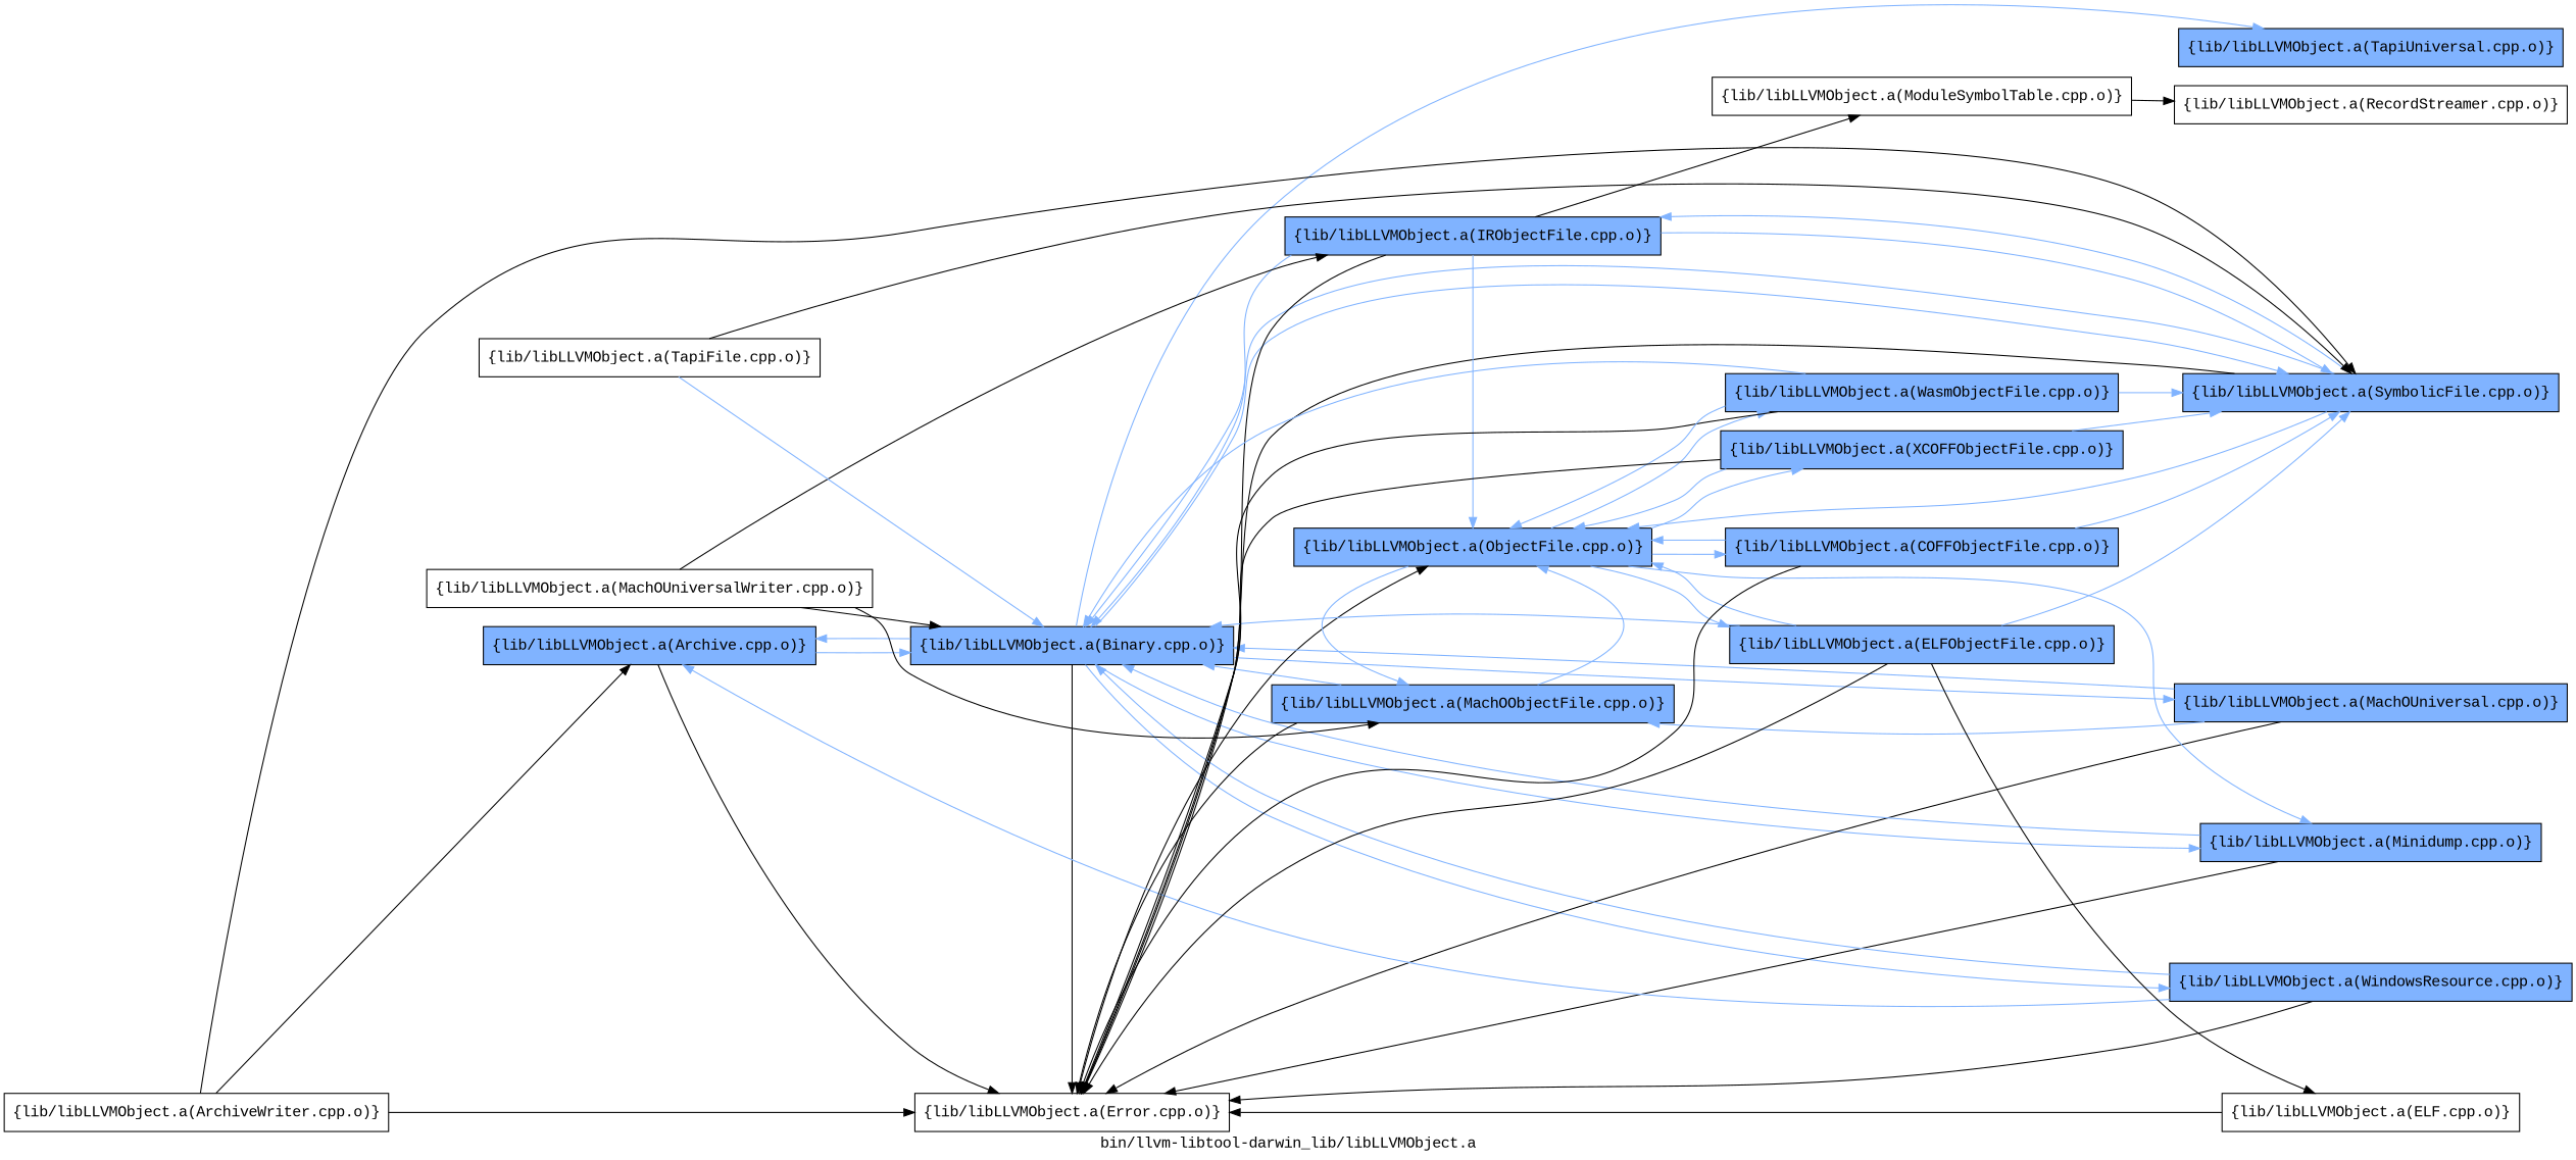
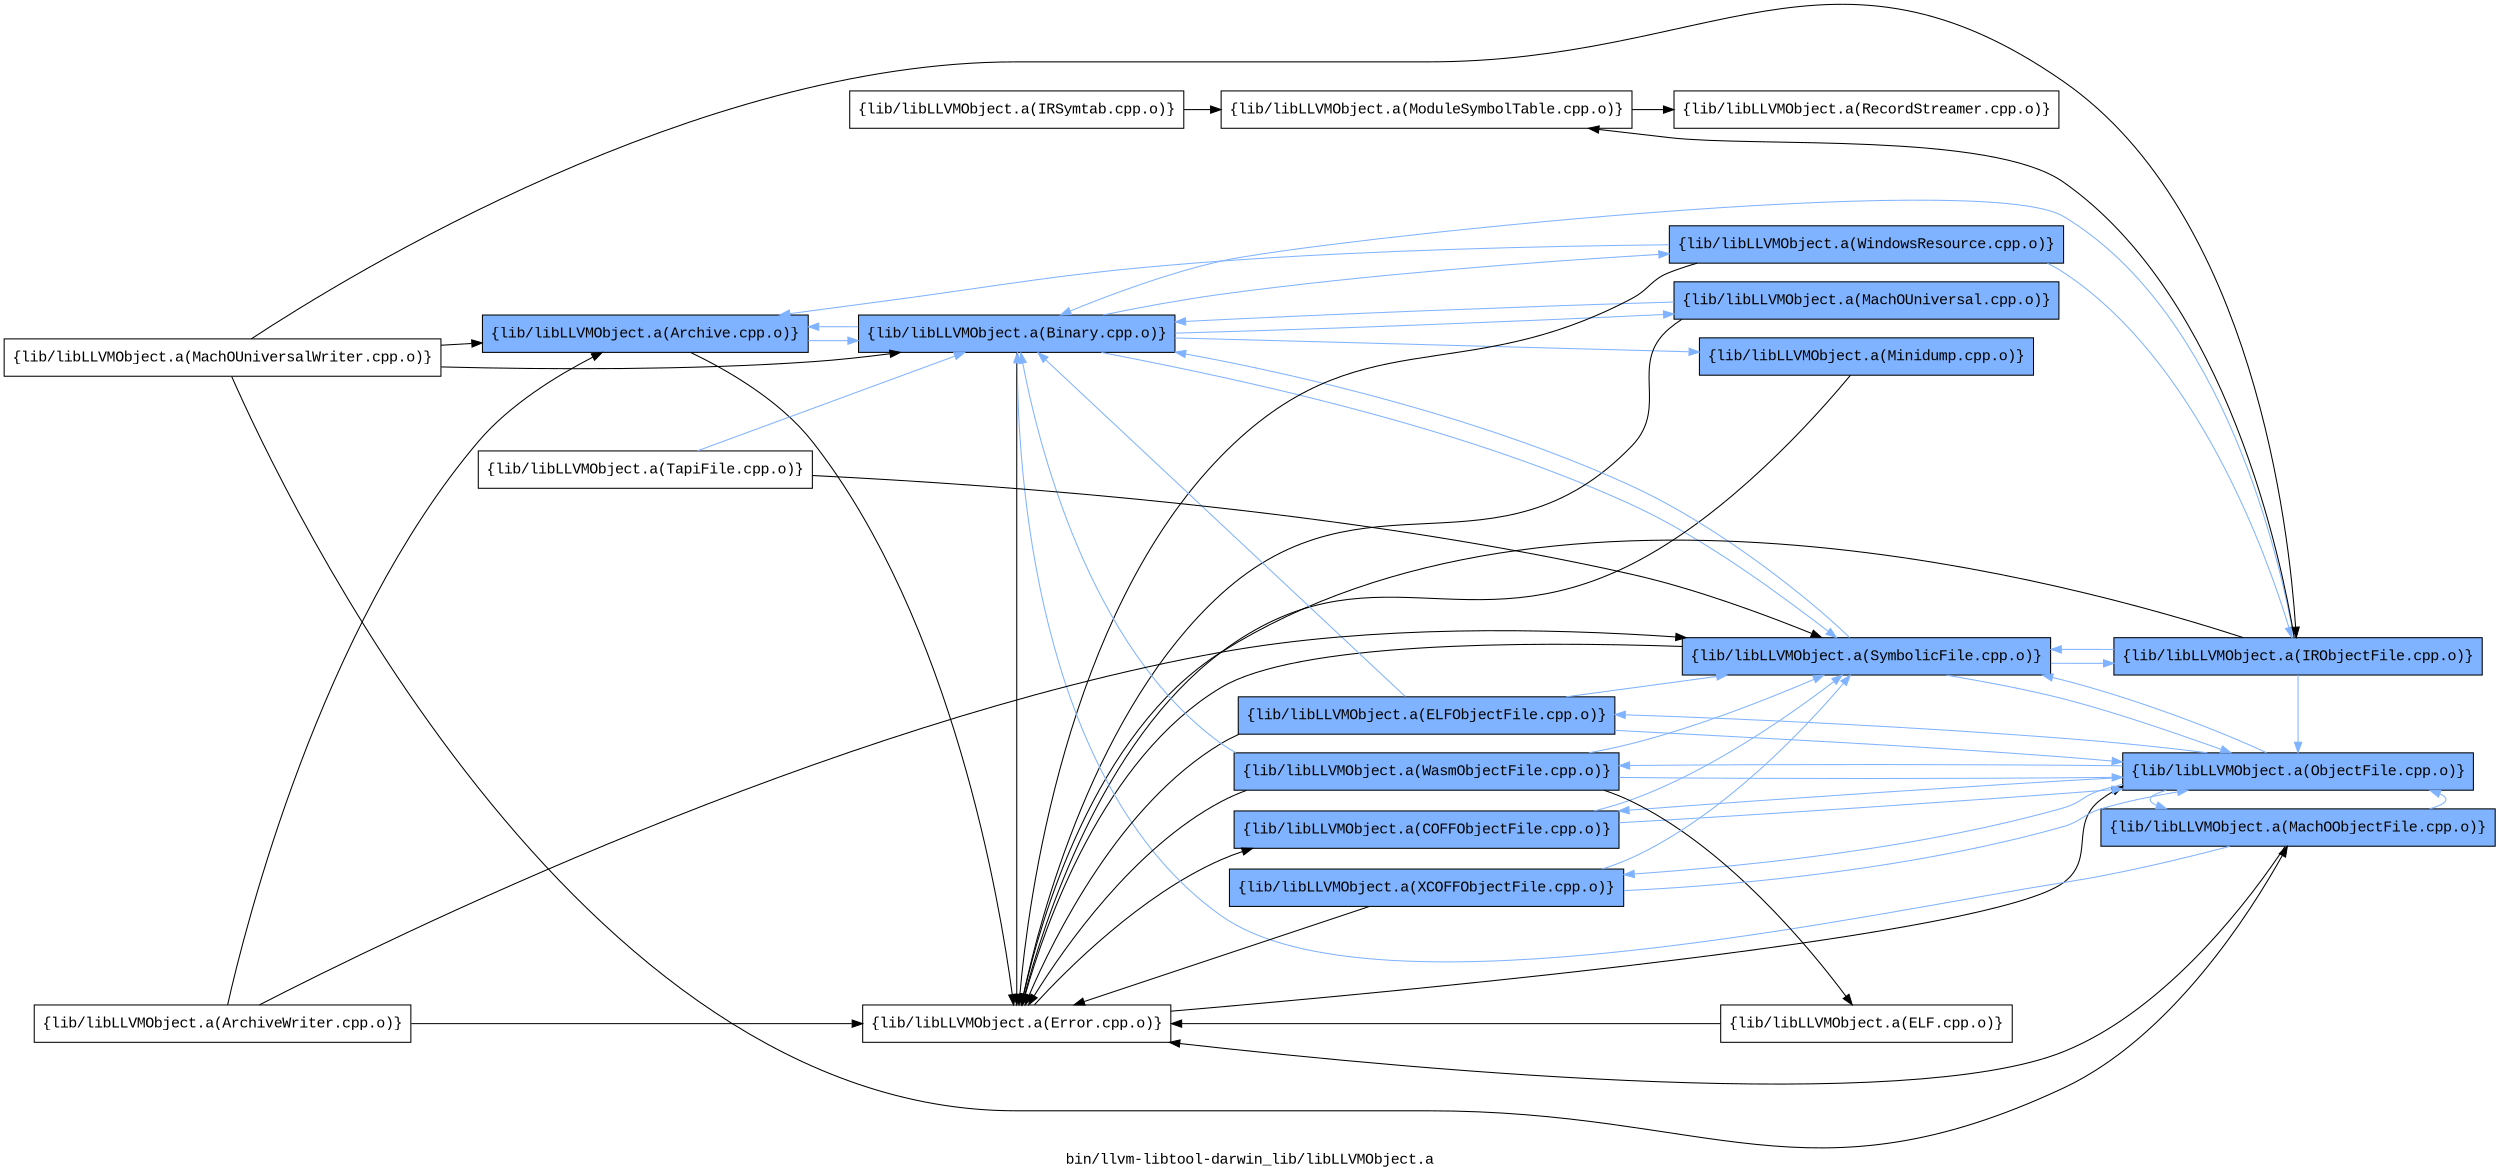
  digraph {
    fontname="Liberation Mono"
    label="bin/llvm-libtool-darwin_lib/libLLVMObject.a"
    rankdir=LR
    node [fillcolor="0.600000 0.5 1" fontname="Liberation Mono" group=1 shape=box style=filled]
    edge [color="0.600000 0.5 1" fontname="Liberation Mono"]
    n1 [label="{lib/libLLVMObject.a(Archive.cpp.o)}"]
    n2 [label="{lib/libLLVMObject.a(Binary.cpp.o)}"]
    n3 [group=0 label="{lib/libLLVMObject.a(Error.cpp.o)}" fillcolor="" style=""]
    n4 [label="{lib/libLLVMObject.a(MachOUniversal.cpp.o)}"]
    n5 [label="{lib/libLLVMObject.a(Minidump.cpp.o)}"]
    n6 [label="{lib/libLLVMObject.a(SymbolicFile.cpp.o)}"]
-   n7 [label="{lib/libLLVMObject.a(TapiUniversal.cpp.o)}"]
    n8 [label="{lib/libLLVMObject.a(WindowsResource.cpp.o)}"]
    n9 [label="{lib/libLLVMObject.a(IRObjectFile.cpp.o)}"]
    n10 [label="{lib/libLLVMObject.a(MachOObjectFile.cpp.o)}"]
    n11 [label="{lib/libLLVMObject.a(ObjectFile.cpp.o)}"]
    n12 [group=0 label="{lib/libLLVMObject.a(ModuleSymbolTable.cpp.o)}" fillcolor="" style=""]
    n13 [label="{lib/libLLVMObject.a(ELFObjectFile.cpp.o)}"]
    n14 [label="{lib/libLLVMObject.a(COFFObjectFile.cpp.o)}"]
    n15 [label="{lib/libLLVMObject.a(WasmObjectFile.cpp.o)}"]
    n16 [label="{lib/libLLVMObject.a(XCOFFObjectFile.cpp.o)}"]
    n17 [group=0 label="{lib/libLLVMObject.a(RecordStreamer.cpp.o)}" fillcolor="" style=""]
    n18 [group=0 label="{lib/libLLVMObject.a(ELF.cpp.o)}" fillcolor="" style=""]
    n19 [group=0 label="{lib/libLLVMObject.a(ArchiveWriter.cpp.o)}" fillcolor="" style=""]
    n20 [group=0 label="{lib/libLLVMObject.a(MachOUniversalWriter.cpp.o)}" fillcolor="" style=""]
+   n21 [group=0 label="{lib/libLLVMObject.a(IRSymtab.cpp.o)}" fillcolor="" style=""]
    n22 [group=0 label="{lib/libLLVMObject.a(TapiFile.cpp.o)}" fillcolor="" style=""]
    subgraph sub_1 {
      rank=same
      n1
    }
    subgraph sub_2 {
      rank=same
      n2
      n3
    }
    subgraph sub_3 {
      rank=same
      n4
      n5
      n6
-     n7
      n8
    }
    subgraph sub_4 {
      rank=same
      n9
      n10
      n11
    }
    subgraph sub_5 {
      rank=same
      n12
      n13
      n14
      n15
      n16
    }
    n1 -> n2
    n1 -> n3 [color=""]
    n2 -> n1
    n2 -> n3 [color=""]
    n2 -> n4
    n2 -> n5
    n2 -> n6
-   n2 -> n7
    n2 -> n8
    n3 -> n11 [color=""]
    n4 -> n2
    n4 -> n3 [color=""]
-   n4 -> n10
-   n5 -> n2
    n5 -> n3 [color=""]
    n6 -> n2
    n6 -> n3 [color=""]
    n6 -> n9
    n6 -> n11
    n8 -> n1
-   n8 -> n2
+   n8 -> n9
    n8 -> n3 [color=""]
    n9 -> n2
    n9 -> n3 [color=""]
    n9 -> n6
    n9 -> n11
    n9 -> n12 [color=""]
    n10 -> n2
    n10 -> n3 [color=""]
    n10 -> n11
-   n11 -> n5
+   n11 -> n6
    n11 -> n10
    n11 -> n13
    n11 -> n14
    n11 -> n15
    n11 -> n16
    n12 -> n17 [color=""]
    n13 -> n2
    n13 -> n3 [color=""]
    n13 -> n6
    n13 -> n11
-   n13 -> n18 [color=""]
-   n14 -> n3 [color=""]
+   n15 -> n18 [color=""]
+   n3 -> n14 [color=""]
    n14 -> n6
    n14 -> n11
    n15 -> n2
    n15 -> n3 [color=""]
    n15 -> n6
    n15 -> n11
    n16 -> n3 [color=""]
    n16 -> n6
    n16 -> n11
    n18 -> n3 [color=""]
    n19 -> n1 [color=""]
    n19 -> n3 [color=""]
    n19 -> n6 [color=""]
+   n20 -> n1 [color=""]
    n20 -> n2 [color=""]
    n20 -> n9 [color=""]
    n20 -> n10 [color=""]
+   n21 -> n12 [color=""]
    n22 -> n2
    n22 -> n6 [color=""]
  }
